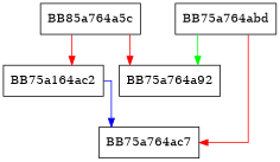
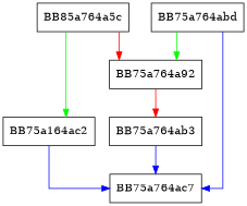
  digraph {
    splines=ortho
    node [shape=box]
    edge [color=blue]
    n1 [label=BB85a764a5c]
    n2 [label=BB75a164ac2]
    BB75a764a92
    BB75a764ac7
+   BB75a764ab3
    BB75a764abd
-   n1 -> n2 [color=red]
+   n1 -> n2 [color=green]
    n1 -> BB75a764a92 [color=red]
    n2 -> BB75a764ac7
+   BB75a764a92 -> BB75a764ab3 [color=red]
+   BB75a764ab3 -> BB75a764ac7
    BB75a764abd -> BB75a764a92 [color=green]
-   BB75a764abd -> BB75a764ac7 [color=red]
+   BB75a764abd -> BB75a764ac7
  }
